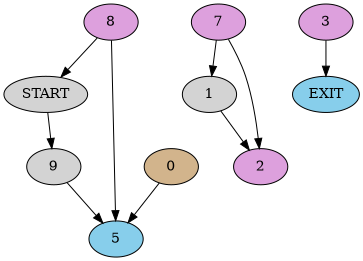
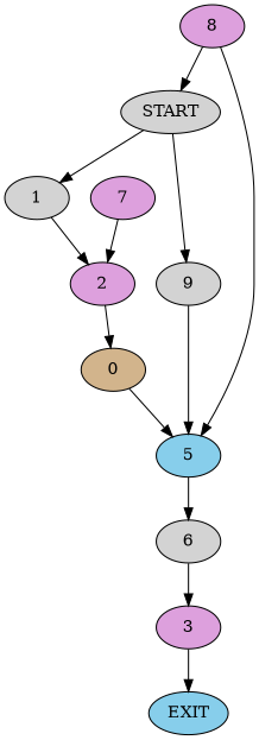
  digraph {
    node [fillcolor=lightgrey style=filled]
    n1 [label=START]
    1
    9
    2 [fillcolor=plum]
    8 [fillcolor=plum]
    5 [fillcolor=skyblue]
    n7 [fillcolor=skyblue label=EXIT]
    n8 [fillcolor=tan label=0]
    3 [fillcolor=plum]
+   6
    7 [fillcolor=plum]
-   7 -> 1
+   n1 -> 1
    n1 -> 9
    1 -> 2
    9 -> 5
+   2 -> n8
    8 -> n1
    8 -> 5
+   5 -> 6
    n8 -> 5
    3 -> n7
+   6 -> 3
    7 -> 2
  }
